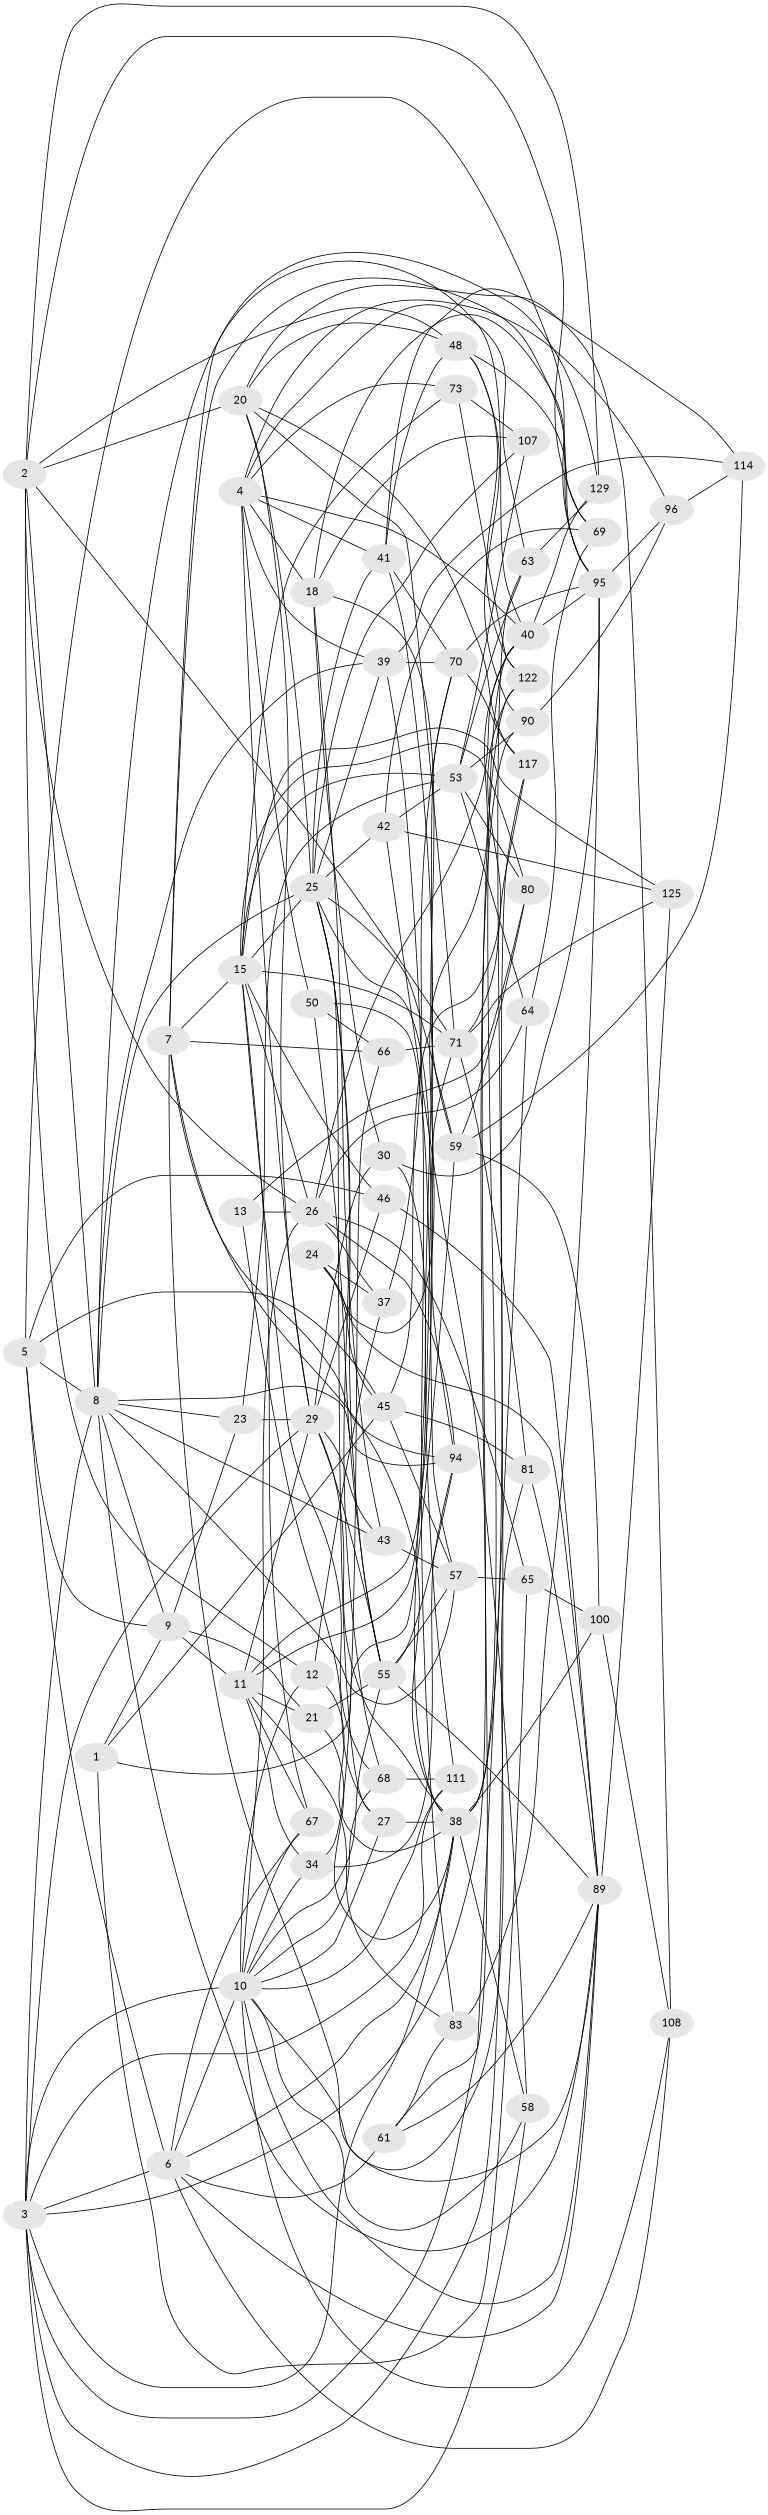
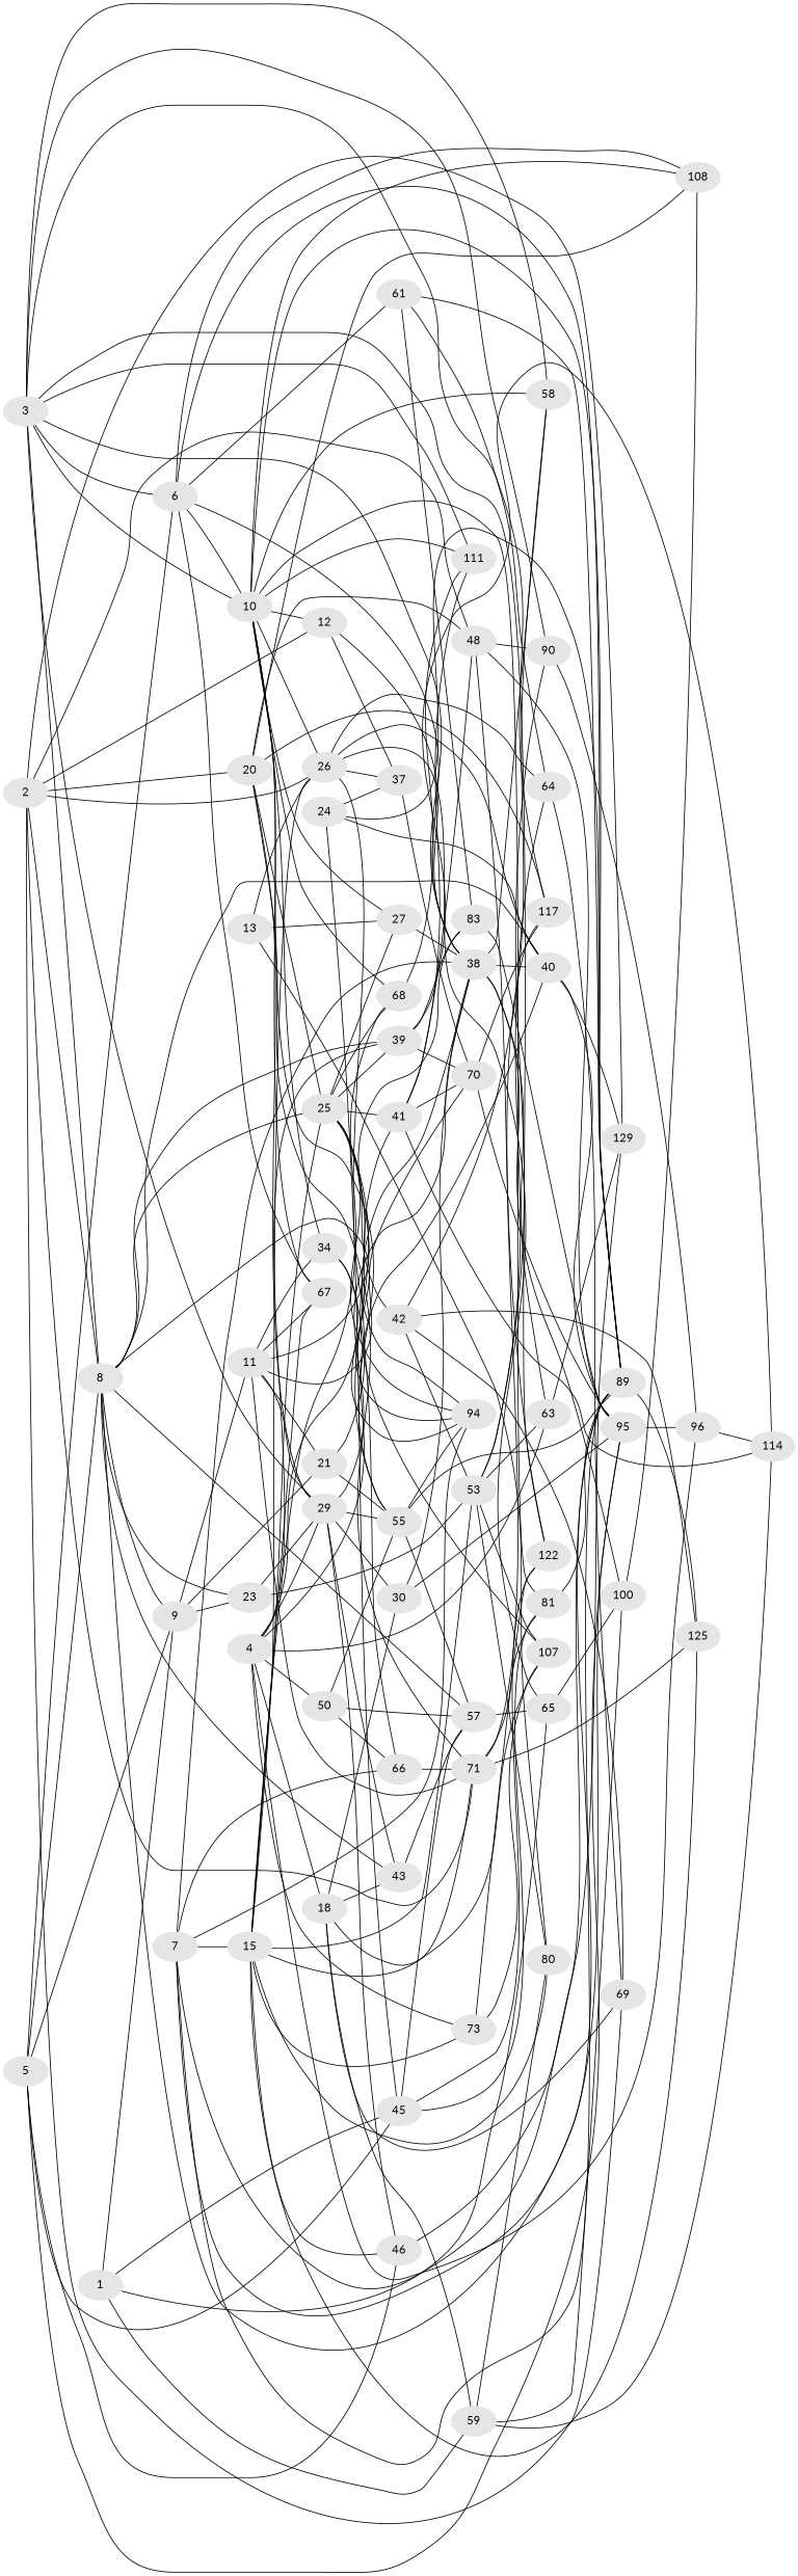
  graph {
    fontname=Lato
    rankdir=LR
    node [color=gray90 fontname=Lato style=filled]
    edge [fontname=Lato]
    9 [super="+120"]
    23
    11 [super="+127+62"]
    21
    1
    45 [super="+76"]
    59 [super="+72"]
    65
    122
    57 [super="+88"]
    81
    80
    100
    114
    2 [super="+35+84"]
    8 [super="+78+44+17"]
    12
    20 [super="+128+109"]
    26 [super="+32+60+74"]
    48 [super="+132"]
    69
    71 [super="+87+102"]
    129
    39 [super="+98"]
    40 [super="+54+110"]
    89 [super="+133+92"]
    94 [super="+116"]
    25 [super="+79+47+121"]
    43
    38 [super="+134+86"]
    37
    29 [super="+31+33"]
    117
    108
    64
    90
    95 [super="+112+99"]
    125
    3 [super="+14+36+75"]
    6 [super="+82"]
    10 [super="+52+22+77"]
    58
    111
    61
    67
    27
    34
    55 [super="+118+115"]
    68 [super="+130"]
    46
    30
    63
    96
    4 [super="+49+19"]
    18 [super="+137"]
    41 [super="+123"]
    50
    73
    107
    70 [super="+91"]
    83
    66
    5 [super="+56"]
    7 [super="+28+135"]
    15 [super="+124+16+51"]
    53 [super="+113+101"]
    42
    13
    24
    9 -- 23
    9 -- 11
    9 -- 21
    23 -- 29
    23 -- 53
    11 -- 21
    11 -- 71
    11 -- 29
    11 -- 67
    11 -- 34
    11 -- 70
    11 -- 83
    21 -- 38
    21 -- 55
    1 -- 9
    1 -- 45
    1 -- 59
    1 -- 65
    45 -- 122
    45 -- 57
    45 -- 81
    59 -- 80
    59 -- 100
    59 -- 114
    65 -- 100
    57 -- 65
    81 -- 89
    100 -- 108
    2 -- 8
    2 -- 12
    2 -- 20
    2 -- 26
    2 -- 48
    2 -- 69
    2 -- 71
    2 -- 129
    8 -- 9
    8 -- 23
    8 -- 57
    8 -- 39
    8 -- 40
    8 -- 89
    8 -- 94
    8 -- 25
    8 -- 43
    12 -- 38
    12 -- 37
    20 -- 48
    20 -- 71
    20 -- 25 [weight=2]
    20 -- 29
    20 -- 117
    20 -- 108
    26 -- 65
    26 -- 40
    26 -- 94
    26 -- 37
    26 -- 64
    48 -- 122
    48 -- 90
    48 -- 95
    71 -- 81
    71 -- 117
    71 -- 125
    39 -- 114
    39 -- 70
    39 -- 83
    40 -- 129
    40 -- 95
    89 -- 125
-   25 -- 59
    25 -- 39
    25 -- 94
    25 -- 27
    25 -- 55
    25 -- 68 [weight=2]
    25 -- 41
    25 -- 107
    25 -- 42
    43 -- 57
    38 -- 100
    38 -- 40
    38 -- 58
    38 -- 63
    37 -- 70
    29 -- 43
    29 -- 38
    29 -- 55
    29 -- 46
    29 -- 30
    64 -- 69
    90 -- 96
    95 -- 96
    3 -- 122
    3 -- 8
    3 -- 38
    3 -- 29
    3 -- 117
    3 -- 90
    3 -- 6
    3 -- 10
    3 -- 58
    3 -- 111
    6 -- 89
    6 -- 38
    6 -- 108
    6 -- 10
    6 -- 61
    6 -- 67
    10 -- 81
    10 -- 12
    10 -- 26
    10 -- 89
    10 -- 108
    10 -- 58
    10 -- 111
    10 -- 67
    10 -- 27
    10 -- 34
    10 -- 55
    10 -- 68
    61 -- 89
    61 -- 64
    61 -- 83
    27 -- 38
    34 -- 94
    34 -- 66
    55 -- 57
    55 -- 89
    55 -- 94
    68 -- 111
    46 -- 89
    30 -- 38
    30 -- 95
    63 -- 129
    96 -- 114
    4 -- 39
    4 -- 40 [weight=2]
    4 -- 29
    4 -- 63
    4 -- 96
    4 -- 18
    4 -- 41
    4 -- 50
    4 -- 73
    18 -- 59
    18 -- 69
    18 -- 43
    18 -- 30
    18 -- 107
    41 -- 114
    41 -- 48
    41 -- 111
    41 -- 70
    50 -- 57
    50 -- 55
    50 -- 66
    73 -- 122
    73 -- 107
    70 -- 117
    70 -- 95
    83 -- 95
    66 -- 71
    5 -- 9
    5 -- 45
    5 -- 8
    5 -- 95
    5 -- 6
    5 -- 46
    7 -- 129
    7 -- 89
    7 -- 94
    7 -- 38
    7 -- 95
    7 -- 66
    7 -- 15
    15 -- 80
    15 -- 26
    15 -- 71
    15 -- 25
    15 -- 125
    15 -- 67
    15 -- 68 [weight=2]
    15 -- 46
    15 -- 73
    15 -- 53
    53 -- 80
    53 -- 64
    53 -- 90
    53 -- 63
    53 -- 107
    42 -- 69
    42 -- 125
    42 -- 58
    42 -- 53
    13 -- 80
    13 -- 26 [weight=2]
    13 -- 27
    24 -- 45
    24 -- 40
    24 -- 89
    24 -- 37
  }
